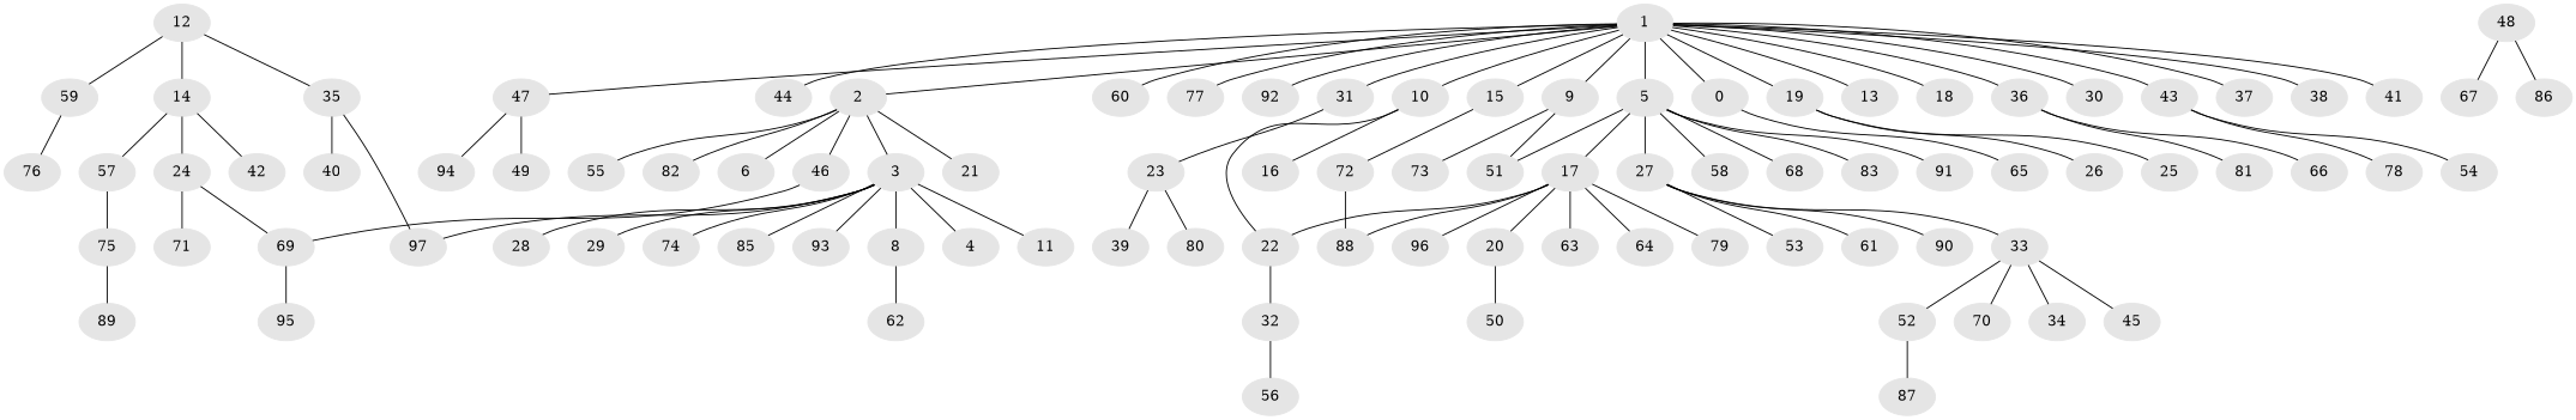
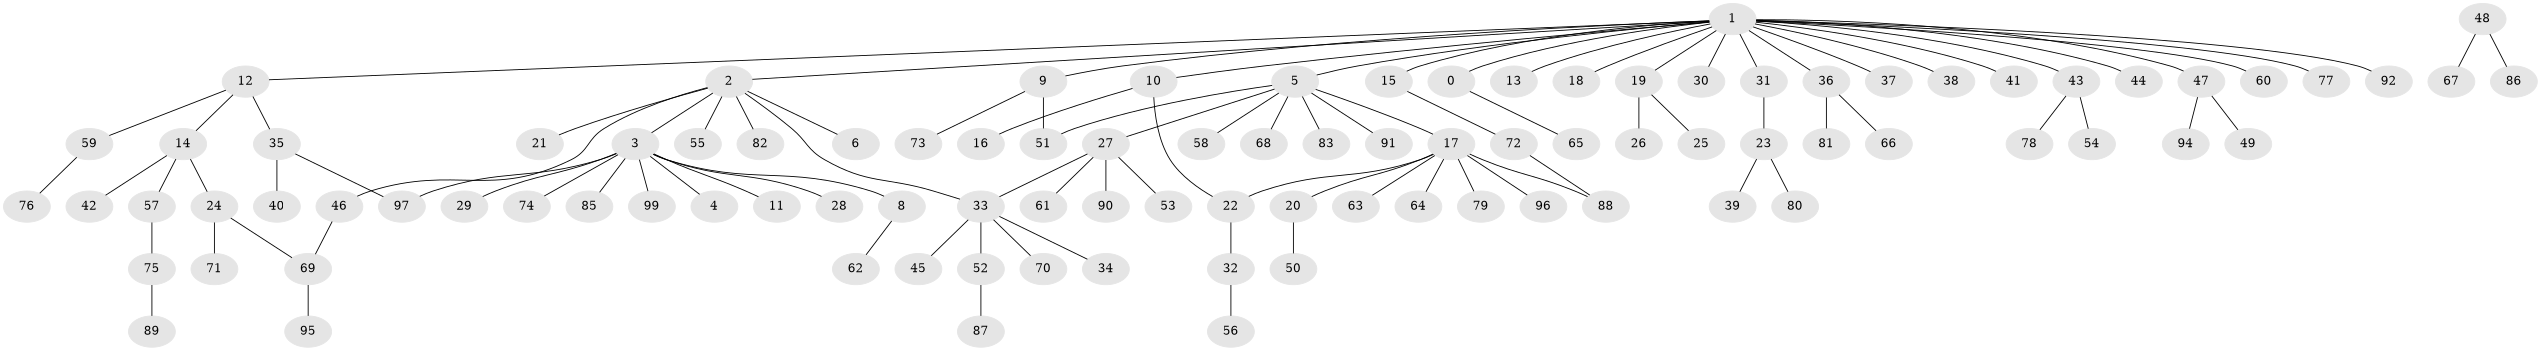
  graph {
    node [color=gray90 style=filled]
    1
    2
    5
    n4 [label=0]
    9
    10
    12
    13
    15
    18
    19
    30
    31
    36
    37
    38
    41
    43
    44
    47
    60
    77
    92
    3
    6
    21
    33
    46
    55
    82
    4
    8
    11
    28
    29
    74
    85
-   93
+   93 [label=99]
    97
    17
    27
    51
    58
    68
    83
    91
    65
    73
    16
    22
    14
    35
    59
    72
    25
    26
    23
    39
    80
    66
    81
    54
    78
    49
    94
    48
    67
    86
    34
    45
    52
    70
    69
    62
    20
    63
    64
    79
    88
    96
    53
    61
    90
    32
    24
    42
    57
    40
    76
    71
    75
    50
    56
    95
    87
    89
    1 -- 2
    1 -- 5
    1 -- n4
    1 -- 9
    1 -- 10
+   1 -- 12
    1 -- 13
    1 -- 15
    1 -- 18
    1 -- 19
    1 -- 30
    1 -- 31
    1 -- 36
    1 -- 37
    1 -- 38
    1 -- 41
    1 -- 43
    1 -- 44
    1 -- 47
    1 -- 60
    1 -- 77
    1 -- 92
    2 -- 3
    2 -- 6
    2 -- 21
+   2 -- 33
    2 -- 46
    2 -- 55
    2 -- 82
    5 -- 17
    5 -- 27
    5 -- 51
    5 -- 58
    5 -- 68
    5 -- 83
    5 -- 91
    n4 -- 65
    9 -- 51
    9 -- 73
    10 -- 16
    10 -- 22
    12 -- 14
    12 -- 35
    12 -- 59
    15 -- 72
    19 -- 25
    19 -- 26
    31 -- 23
    36 -- 66
    36 -- 81
    43 -- 54
    43 -- 78
    47 -- 49
    47 -- 94
    3 -- 4
    3 -- 8
    3 -- 11
    3 -- 28
    3 -- 29
    3 -- 74
    3 -- 85
    3 -- 93
    3 -- 97
    33 -- 34
    33 -- 45
    33 -- 52
    33 -- 70
    46 -- 69
    8 -- 62
    17 -- 22
    17 -- 20
    17 -- 63
    17 -- 64
    17 -- 79
    17 -- 88
    17 -- 96
    27 -- 33
    27 -- 53
    27 -- 61
    27 -- 90
    22 -- 32
    14 -- 24
    14 -- 42
    14 -- 57
    35 -- 97
    35 -- 40
    59 -- 76
    72 -- 88
    23 -- 39
    23 -- 80
    48 -- 67
    48 -- 86
    52 -- 87
    69 -- 95
    20 -- 50
    32 -- 56
    24 -- 69
    24 -- 71
    57 -- 75
    75 -- 89
  }
